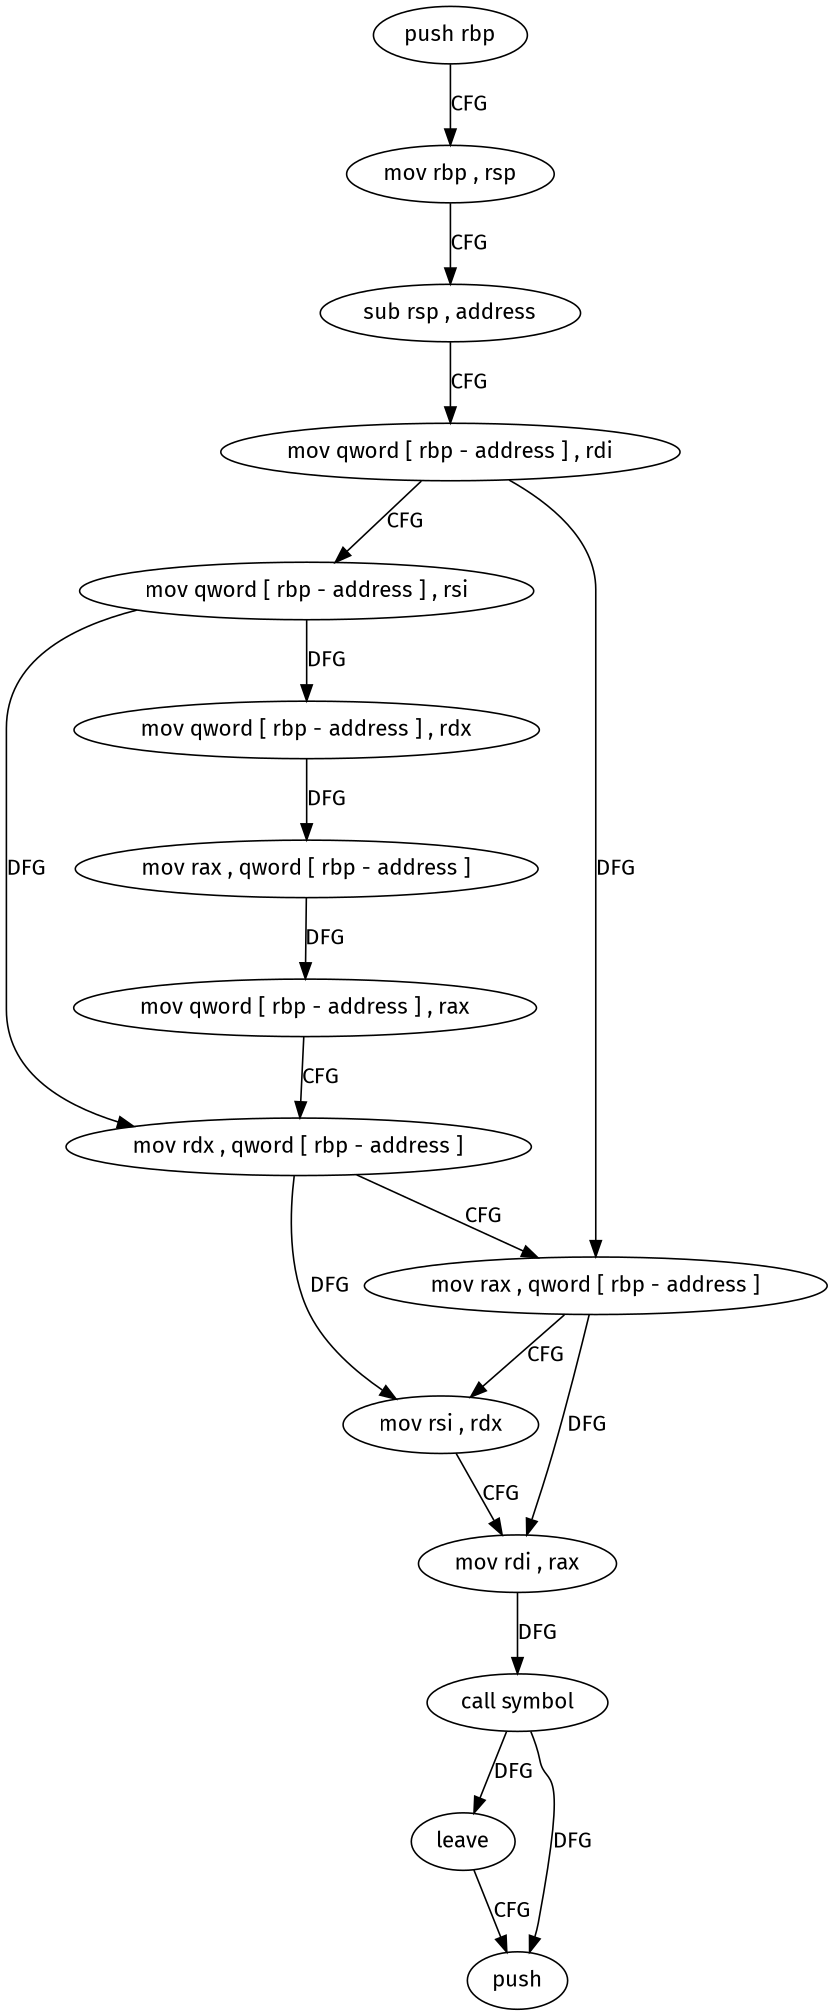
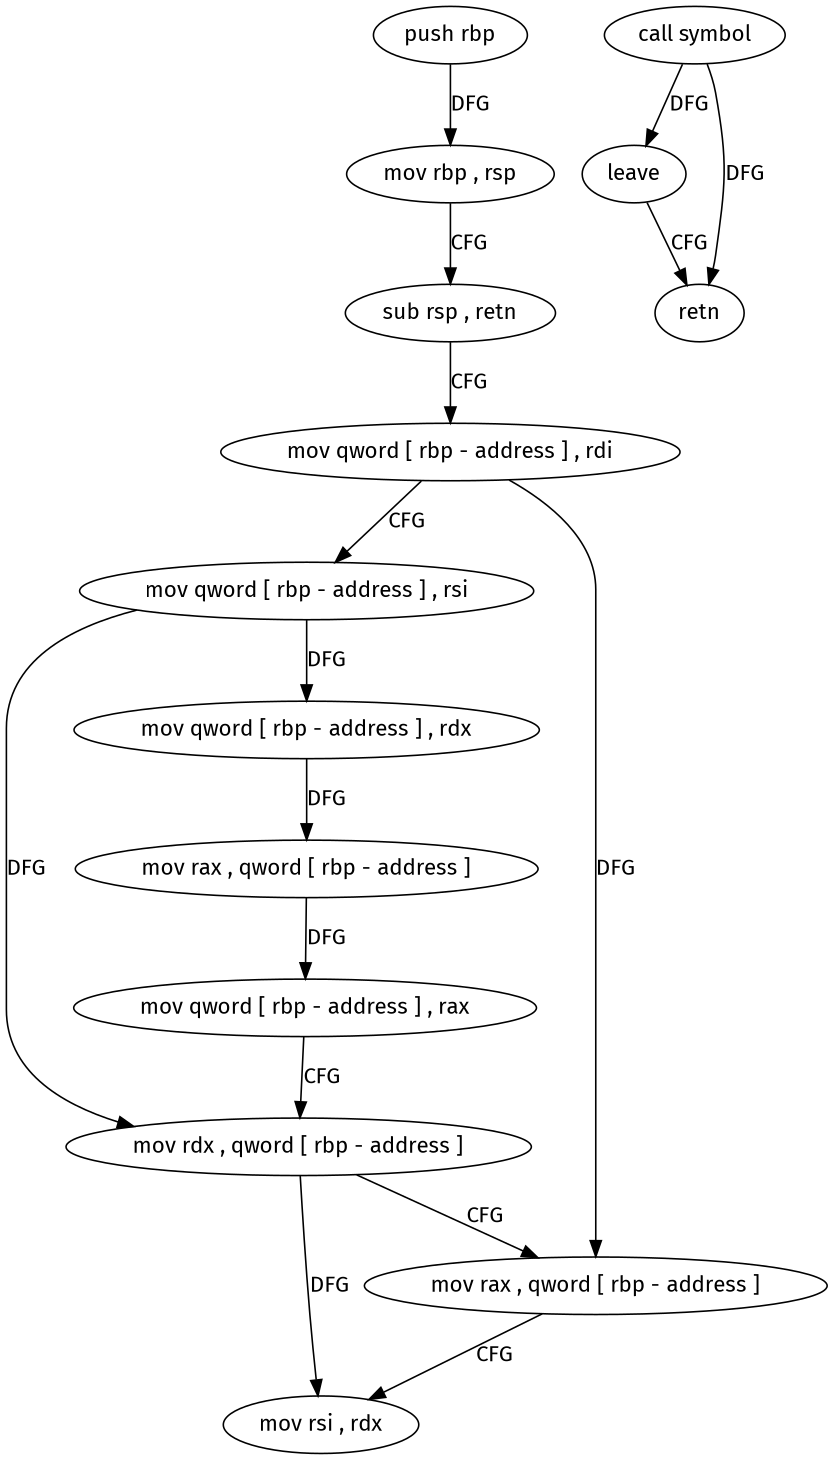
  digraph {
    fontname="Fira Sans"
    node [fontname="Fira Sans"]
    edge [fontname="Fira Sans"]
    n1 [label="push rbp"]
    n2 [label="mov rbp , rsp"]
-   n3 [label="sub rsp , address"]
+   n3 [label="sub rsp , retn"]
    n4 [label="mov qword [ rbp - address ] , rdi"]
    n5 [label="mov qword [ rbp - address ] , rsi"]
    n6 [label="mov rax , qword [ rbp - address ]"]
    n7 [label="mov qword [ rbp - address ] , rdx"]
    n8 [label="mov rdx , qword [ rbp - address ]"]
    n9 [label="mov rsi , rdx"]
-   n10 [label="mov rdi , rax"]
    n11 [label="mov rax , qword [ rbp - address ]"]
    n12 [label="mov qword [ rbp - address ] , rax"]
    n13 [label="call symbol"]
    n14 [label=leave]
-   n15 [label=push]
-   n1 -> n2 [label=CFG]
+   n15 [label=retn]
+   n1 -> n2 [label=DFG]
    n2 -> n3 [label=CFG]
    n3 -> n4 [label=CFG]
    n4 -> n5 [label=CFG]
    n4 -> n6 [label=DFG]
    n5 -> n7 [label=DFG]
    n5 -> n8 [label=DFG]
    n6 -> n9 [label=CFG]
-   n6 -> n10 [label=DFG]
    n7 -> n11 [label=DFG]
    n8 -> n6 [label=CFG]
    n8 -> n9 [label=DFG]
-   n9 -> n10 [label=CFG]
-   n10 -> n13 [label=DFG]
    n11 -> n12 [label=DFG]
    n12 -> n8 [label=CFG]
    n13 -> n14 [label=DFG]
    n13 -> n15 [label=DFG]
    n14 -> n15 [label=CFG]
  }
